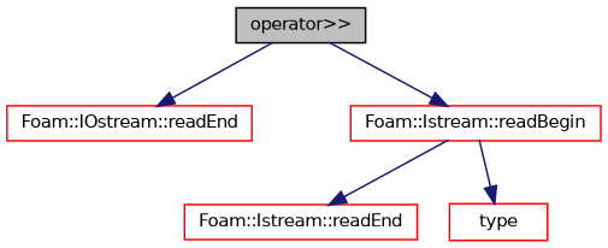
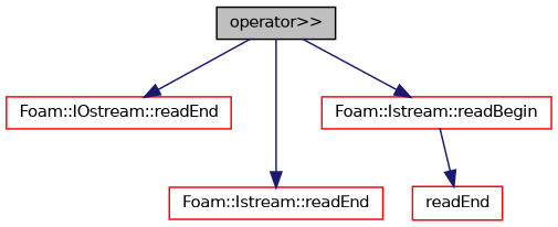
  digraph {
    rankdir=TB
    node [color=red fontname=Helvetica fontsize=10 shape=record]
    edge [color=midnightblue fontname=Helvetica fontsize=10 labelfontname=Helvetica labelfontsize=10 style=solid]
    n1 [color=black fillcolor=grey75 fontcolor=black height=0.2 label="operator\>\>" style=filled width=0.4]
    n2 [height=0.2 label="Foam::IOstream::readEnd" width=0.4]
    n3 [height=0.2 label="Foam::Istream::readBegin" width=0.4]
    n4 [height=0.2 label="Foam::Istream::readEnd" width=0.4]
-   n5 [height=0.2 label=type width=0.4]
+   n5 [height=0.2 label=readEnd width=0.4]
    n1 -> n2
    n1 -> n3
-   n3 -> n4
+   n1 -> n4
    n3 -> n5
  }
